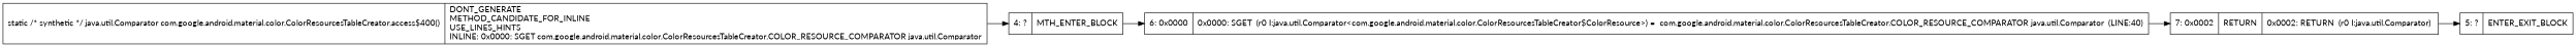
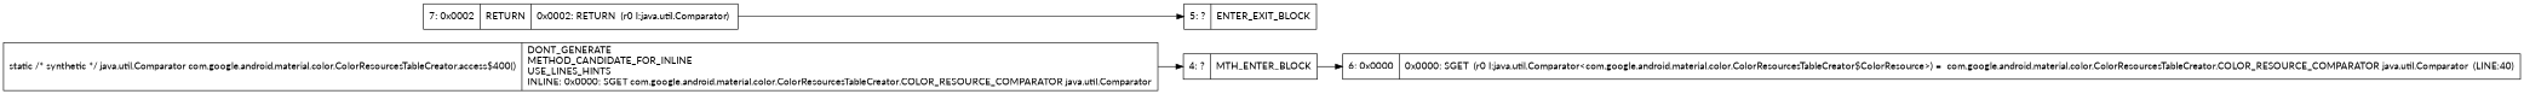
  digraph {
    fontname=Lato
    rankdir=LR
    node [fontname=Lato shape=record]
    edge [fontname=Lato]
    n1 [label="{4\:\ ?|MTH_ENTER_BLOCK\l}"]
    n2 [label="{6\:\ 0x0000|0x0000: SGET  (r0 I:java.util.Comparator\<com.google.android.material.color.ColorResourcesTableCreator$ColorResource\>) =  com.google.android.material.color.ColorResourcesTableCreator.COLOR_RESOURCE_COMPARATOR java.util.Comparator  (LINE:40)\l}"]
    n3 [label="{7\:\ 0x0002|RETURN\l|0x0002: RETURN  (r0 I:java.util.Comparator) \l}"]
    n4 [label="{5\:\ ?|ENTER_EXIT_BLOCK\l}"]
    n5 [label="{static \/* synthetic *\/ java.util.Comparator com.google.android.material.color.ColorResourcesTableCreator.access$400()  | DONT_GENERATE\lMETHOD_CANDIDATE_FOR_INLINE\lUSE_LINES_HINTS\lINLINE: 0x0000: SGET   com.google.android.material.color.ColorResourcesTableCreator.COLOR_RESOURCE_COMPARATOR java.util.Comparator\l}"]
    n1 -> n2
-   n2 -> n3
    n3 -> n4
    n5 -> n1
  }
